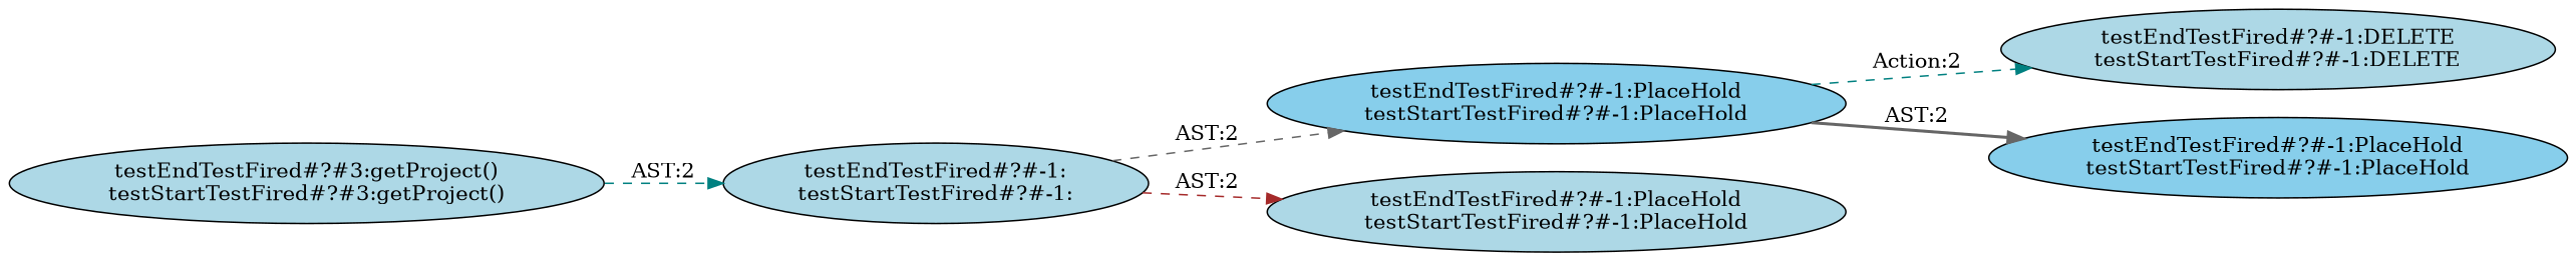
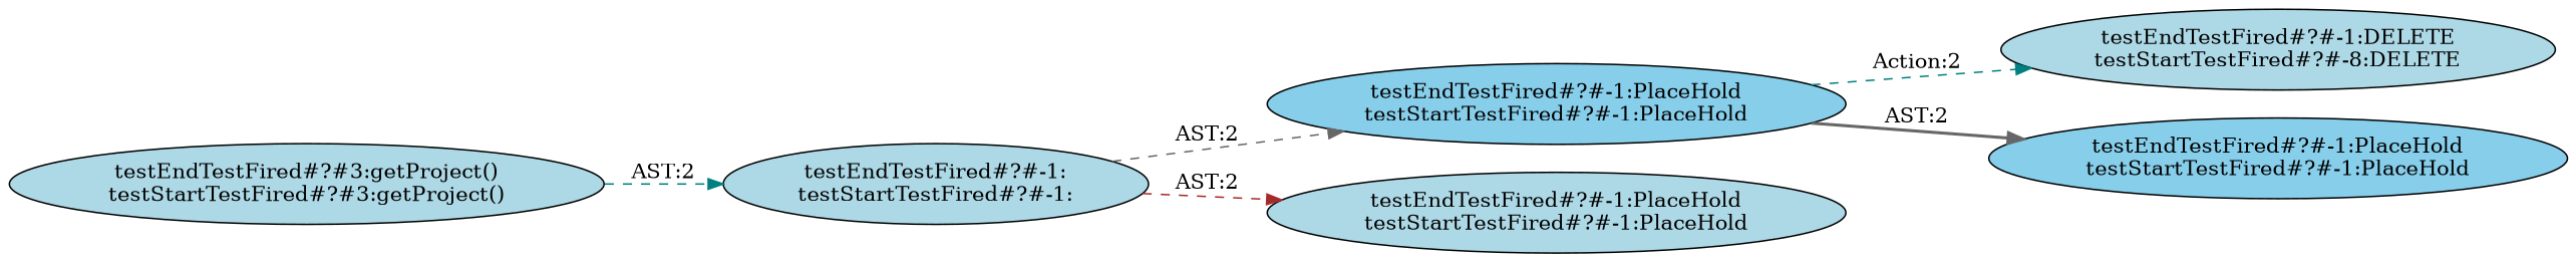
  digraph {
    rankdir=LR
    node [shape=ellipse style=filled fillcolor=lightblue]
    edge [color=teal style=dashed]
-   n1 [label="testEndTestFired#?#-1:DELETE\ntestStartTestFired#?#-1:DELETE"]
+   n1 [label="testEndTestFired#?#-1:DELETE\ntestStartTestFired#?#-8:DELETE"]
    n2 [label="testEndTestFired#?#-1:PlaceHold\ntestStartTestFired#?#-1:PlaceHold" fillcolor=skyblue]
    n3 [label="testEndTestFired#?#-1:PlaceHold\ntestStartTestFired#?#-1:PlaceHold" fillcolor=skyblue]
    n4 [label="testEndTestFired#?#-1:\ntestStartTestFired#?#-1:"]
    n5 [label="testEndTestFired#?#-1:PlaceHold\ntestStartTestFired#?#-1:PlaceHold"]
    n6 [label="testEndTestFired#?#3:getProject()\ntestStartTestFired#?#3:getProject()"]
    n2 -> n1 [label="Action:2"]
    n2 -> n3 [label="AST:2" color=gray40 style=bold]
    n4 -> n2 [label="AST:2" color=gray40]
    n4 -> n5 [label="AST:2" color=brown]
    n6 -> n4 [label="AST:2"]
  }
